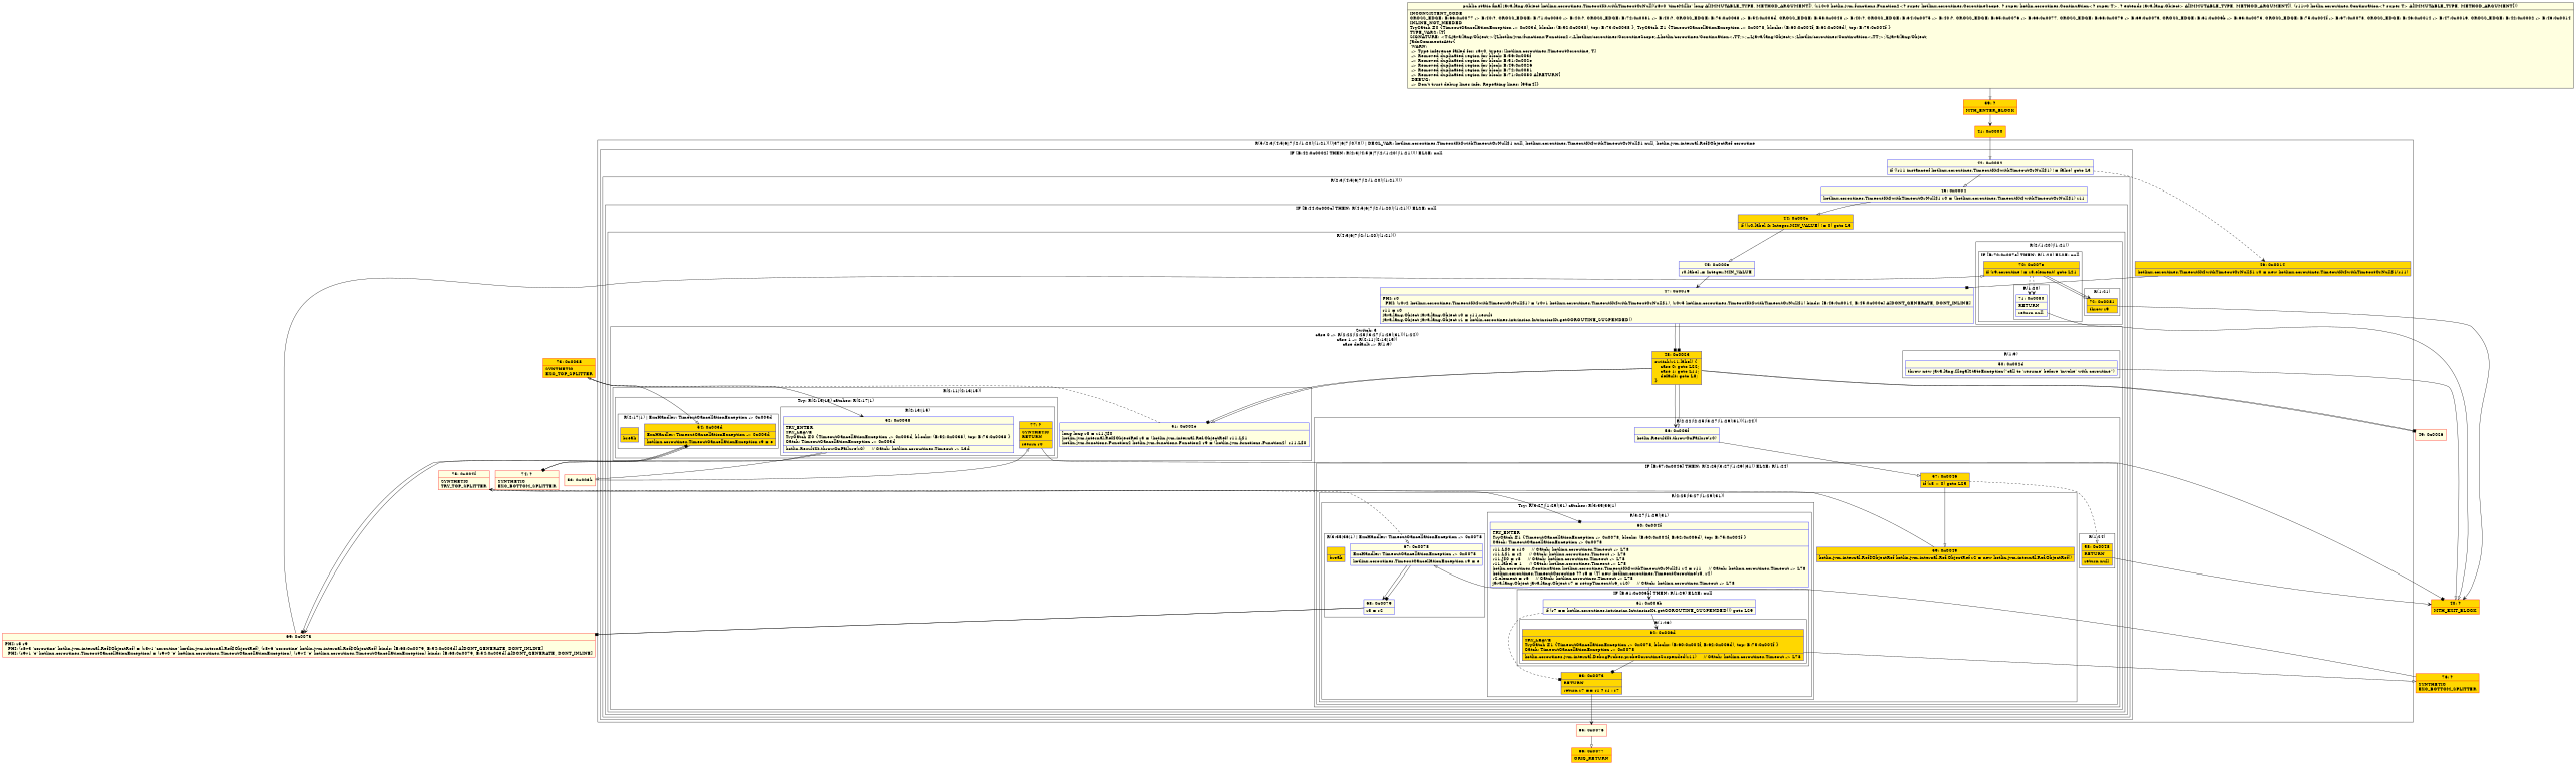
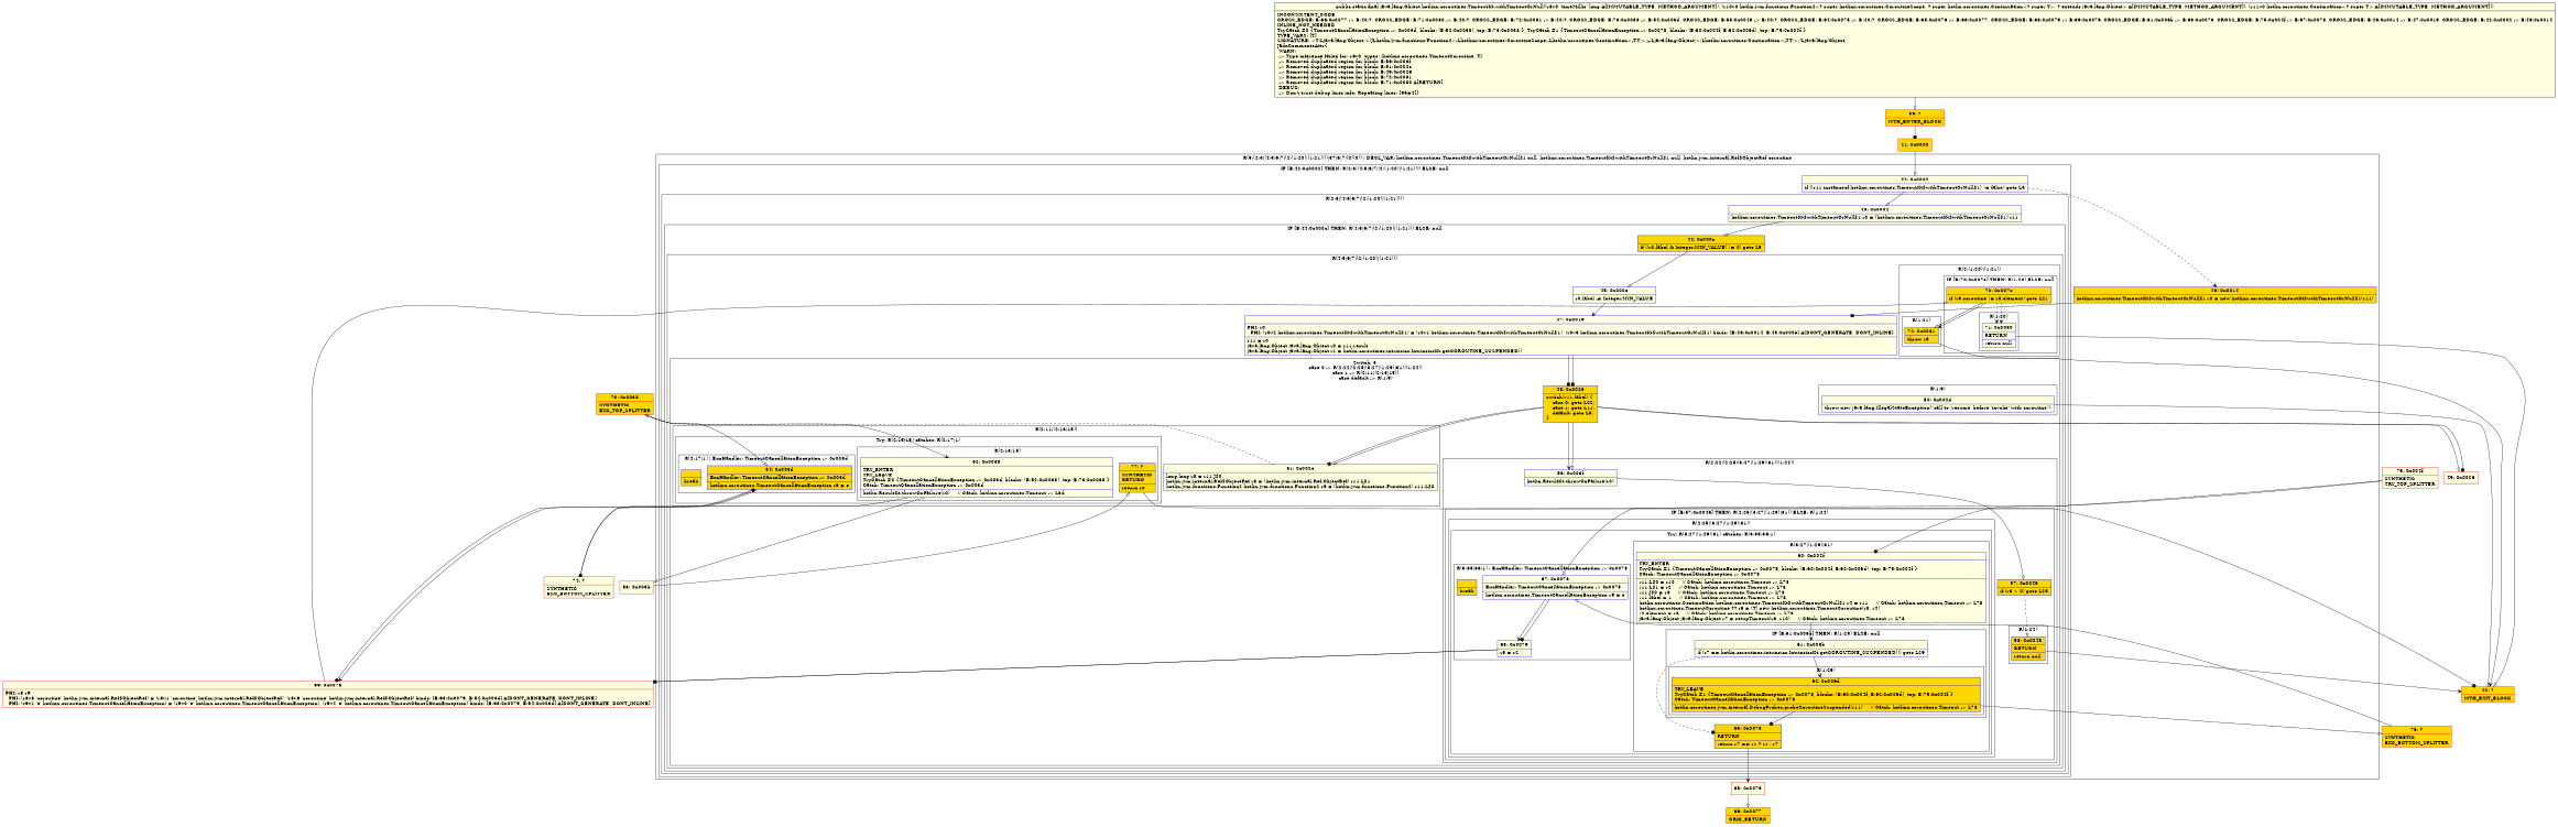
  digraph {
    node [color=blue fillcolor=gold shape=record style=filled]
    edge [arrowhead=onormal]
    n1 [label="{62\:\ 0x006d|TRY_LEAVE\lTryCatch #1 \{TimeoutCancellationException \-\> 0x0078, blocks: (B:60:0x004f, B:62:0x006d), top: B:75:0x004f \}\lCatch: TimeoutCancellationException \-\> 0x0078\l|kotlin.coroutines.jvm.internal.DebugProbes.probeCoroutineSuspended(r11)     \/\/ Catch: kotlinx.coroutines.Timeout \-\> L78\l}"]
    n2 [fillcolor=lightyellow label="{61\:\ 0x006b|if (r7 == kotlin.coroutines.intrinsics.IntrinsicsKt.getCOROUTINE_SUSPENDED()) goto L29\l}"]
    n3 [fillcolor=lightyellow label="{60\:\ 0x004f|TRY_ENTER\lTryCatch #1 \{TimeoutCancellationException \-\> 0x0078, blocks: (B:60:0x004f, B:62:0x006d), top: B:75:0x004f \}\lCatch: TimeoutCancellationException \-\> 0x0078\l|r11.L$0 = r10     \/\/ Catch: kotlinx.coroutines.Timeout \-\> L78\lr11.L$1 = r2     \/\/ Catch: kotlinx.coroutines.Timeout \-\> L78\lr11.J$0 = r8     \/\/ Catch: kotlinx.coroutines.Timeout \-\> L78\lr11.label = 1     \/\/ Catch: kotlinx.coroutines.Timeout \-\> L78\lkotlin.coroutines.Continuation kotlinx.coroutines.TimeoutKt$withTimeoutOrNull$1 r4 = r11     \/\/ Catch: kotlinx.coroutines.Timeout \-\> L78\lkotlinx.coroutines.TimeoutCoroutine ?? r6 = (T) new kotlinx.coroutines.TimeoutCoroutine(r8, r4)\lr2.element = r6     \/\/ Catch: kotlinx.coroutines.Timeout \-\> L78\ljava.lang.Object java.lang.Object r7 = setupTimeout(r6, r10)     \/\/ Catch: kotlinx.coroutines.Timeout \-\> L78\l}"]
    n4 [label="{63\:\ 0x0073|RETURN\l|return r7 == r1 ? r1 : r7\l}"]
    n5 [fillcolor=lightyellow label="{67\:\ 0x0078|ExcHandler: TimeoutCancellationException \-\> 0x0078\l|kotlinx.coroutines.TimeoutCancellationException r9 = e\l}"]
    n6 [fillcolor=lightyellow label="{68\:\ 0x0079|r8 = r2\l}"]
    n7 [label="{|break\l}"]
-   n8 [label="{59\:\ 0x0049|kotlin.jvm.internal.Ref$ObjectRef kotlin.jvm.internal.Ref.ObjectRef r2 = new kotlin.jvm.internal.Ref.ObjectRef()\l}"]
    n9 [label="{58\:\ 0x0048|RETURN\l|return null\l}"]
    n10 [label="{57\:\ 0x0046|if (r8 \> 0) goto L25\l}"]
    n11 [fillcolor=lightyellow label="{56\:\ 0x003f|kotlin.ResultKt.throwOnFailure(r0)\l}"]
    n12 [fillcolor=lightyellow label="{52\:\ 0x0038|TRY_ENTER\lTRY_LEAVE\lTryCatch #0 \{TimeoutCancellationException \-\> 0x003d, blocks: (B:52:0x0038), top: B:73:0x0038 \}\lCatch: TimeoutCancellationException \-\> 0x003d\l|kotlin.ResultKt.throwOnFailure(r0)     \/\/ Catch: kotlinx.coroutines.Timeout \-\> L3d\l}"]
    n13 [label="{77\:\ ?|SYNTHETIC\lRETURN\l|return r0\l}"]
    n14 [label="{54\:\ 0x003d|ExcHandler: TimeoutCancellationException \-\> 0x003d\l|kotlinx.coroutines.TimeoutCancellationException r9 = e\l}"]
    n15 [label="{|break\l}"]
    n16 [fillcolor=lightyellow label="{51\:\ 0x002e|long long r8 = r11.J$0\lkotlin.jvm.internal.Ref$ObjectRef r8 = (kotlin.jvm.internal.Ref.ObjectRef) r11.L$1\lkotlin.jvm.functions.Function2 kotlin.jvm.functions.Function2 r9 = (kotlin.jvm.functions.Function2) r11.L$0\l}"]
    n17 [fillcolor=lightyellow label="{50\:\ 0x002d|throw new java.lang.IllegalStateException(\"call to 'resume' before 'invoke' with coroutine\")\l}"]
    n18 [label="{48\:\ 0x0023|switch(r11.label) \{\l    case 0: goto L22;\l    case 1: goto L11;\l    default: goto L8;\l\}\l}"]
    n19 [fillcolor=lightyellow label="{71\:\ 0x0080|RETURN\l|return null\l}"]
    n20 [label="{70\:\ 0x007e|if (r9.coroutine != r8.element) goto L21\l}"]
    n21 [label="{72\:\ 0x0081|throw r9\l}"]
    n22 [fillcolor=lightyellow label="{45\:\ 0x000e|r0.label \-= Integer.MIN_VALUE\l}"]
    n23 [fillcolor=lightyellow label="{47\:\ 0x0019|PHI: r0 \l  PHI: (r0v2 kotlinx.coroutines.TimeoutKt$withTimeoutOrNull$1) = (r0v1 kotlinx.coroutines.TimeoutKt$withTimeoutOrNull$1), (r0v5 kotlinx.coroutines.TimeoutKt$withTimeoutOrNull$1) binds: [B:46:0x0014, B:45:0x000e] A[DONT_GENERATE, DONT_INLINE]\l|r11 = r0\ljava.lang.Object java.lang.Object r0 = r11.result\ljava.lang.Object java.lang.Object r1 = kotlin.coroutines.intrinsics.IntrinsicsKt.getCOROUTINE_SUSPENDED()\l}"]
    n24 [label="{44\:\ 0x000c|if ((r0.label & Integer.MIN_VALUE) != 0) goto L5\l}"]
    n25 [fillcolor=lightyellow label="{43\:\ 0x0004|kotlinx.coroutines.TimeoutKt$withTimeoutOrNull$1 r0 = (kotlinx.coroutines.TimeoutKt$withTimeoutOrNull$1) r11\l}"]
    n26 [fillcolor=lightyellow label="{42\:\ 0x0002|if ((r11 instanceof kotlinx.coroutines.TimeoutKt$withTimeoutOrNull$1) != false) goto L3\l}"]
    n27 [label="{46\:\ 0x0014|kotlinx.coroutines.TimeoutKt$withTimeoutOrNull$1 r0 = new kotlinx.coroutines.TimeoutKt$withTimeoutOrNull$1(r11)\l}"]
    n28 [color=red label="{76\:\ ?|SYNTHETIC\lEXC_BOTTOM_SPLITTER\l}"]
    n29 [color=red fillcolor=lightyellow label="{65\:\ 0x0076}"]
    n30 [color=red fillcolor=lightyellow label="{69\:\ 0x007a|PHI: r8 r9 \l  PHI: (r8v3 'coroutine' kotlin.jvm.internal.Ref$ObjectRef) = (r8v1 'coroutine' kotlin.jvm.internal.Ref$ObjectRef), (r8v6 'coroutine' kotlin.jvm.internal.Ref$ObjectRef) binds: [B:68:0x0079, B:54:0x003d] A[DONT_GENERATE, DONT_INLINE]\l  PHI: (r9v1 'e' kotlinx.coroutines.TimeoutCancellationException) = (r9v0 'e' kotlinx.coroutines.TimeoutCancellationException), (r9v4 'e' kotlinx.coroutines.TimeoutCancellationException) binds: [B:68:0x0079, B:54:0x003d] A[DONT_GENERATE, DONT_INLINE]\l}"]
    n31 [color=red fillcolor=lightyellow label="{75\:\ 0x004f|SYNTHETIC\lTRY_TOP_SPLITTER\l}"]
    n32 [color=red label="{40\:\ ?|MTH_EXIT_BLOCK\l}"]
    n33 [color=red fillcolor=lightyellow label="{53\:\ 0x003b}"]
    n34 [color=red fillcolor=lightyellow label="{74\:\ ?|SYNTHETIC\lEXC_BOTTOM_SPLITTER\l}"]
    n35 [color=red label="{73\:\ 0x0038|SYNTHETIC\lEXC_TOP_SPLITTER\l}"]
    n36 [color=red fillcolor=lightyellow label="{49\:\ 0x0026}"]
    n37 [color=red label="{66\:\ 0x0077|ORIG_RETURN\l}"]
    n38 [color=red label="{39\:\ ?|MTH_ENTER_BLOCK\l}"]
    n39 [color=red label="{41\:\ 0x0000}"]
    n40 [fillcolor=lightyellow label="{public static final java.lang.Object kotlinx.coroutines.TimeoutKt.withTimeoutOrNull((r8v0 'timeMillis' long A[IMMUTABLE_TYPE, METHOD_ARGUMENT]), (r10v0 kotlin.jvm.functions.Function2\<? super kotlinx.coroutines.CoroutineScope, ? super kotlin.coroutines.Continuation\<? super T\>, ? extends java.lang.Object\> A[IMMUTABLE_TYPE, METHOD_ARGUMENT]), (r11v0 kotlin.coroutines.Continuation\<? super T\> A[IMMUTABLE_TYPE, METHOD_ARGUMENT]))  | INCONSISTENT_CODE\lCROSS_EDGE: B:66:0x0077 \-\> B:40:?, CROSS_EDGE: B:71:0x0080 \-\> B:40:?, CROSS_EDGE: B:72:0x0081 \-\> B:40:?, CROSS_EDGE: B:73:0x0038 \-\> B:54:0x003d, CROSS_EDGE: B:58:0x0048 \-\> B:40:?, CROSS_EDGE: B:64:0x0075 \-\> B:40:?, CROSS_EDGE: B:65:0x0076 \-\> B:66:0x0077, CROSS_EDGE: B:68:0x0079 \-\> B:69:0x007a, CROSS_EDGE: B:61:0x006b \-\> B:63:0x0073, CROSS_EDGE: B:75:0x004f \-\> B:67:0x0078, CROSS_EDGE: B:46:0x0014 \-\> B:47:0x0019, CROSS_EDGE: B:42:0x0002 \-\> B:46:0x0014\lINLINE_NOT_NEEDED\lTryCatch #0 \{TimeoutCancellationException \-\> 0x003d, blocks: (B:52:0x0038), top: B:73:0x0038 \}, TryCatch #1 \{TimeoutCancellationException \-\> 0x0078, blocks: (B:60:0x004f, B:62:0x006d), top: B:75:0x004f \}\lTYPE_VARS: [T]\lSIGNATURE: \<T:Ljava\/lang\/Object;\>(JLkotlin\/jvm\/functions\/Function2\<\-Lkotlinx\/coroutines\/CoroutineScope;\-Lkotlin\/coroutines\/Continuation\<\-TT;\>;+Ljava\/lang\/Object;\>;Lkotlin\/coroutines\/Continuation\<\-TT;\>;)Ljava\/lang\/Object;\lJadxCommentsAttr\{\l WARN: \l \-\> Type inference failed for: r6v0, types: [kotlinx.coroutines.TimeoutCoroutine, T]\l \-\> Removed duplicated region for block: B:56:0x003f \l \-\> Removed duplicated region for block: B:51:0x002e \l \-\> Removed duplicated region for block: B:49:0x0026 \l \-\> Removed duplicated region for block: B:72:0x0081 \l \-\> Removed duplicated region for block: B:71:0x0080 A[RETURN]\l DEBUG: \l \-\> Don't trust debug lines info. Repeating lines: [95=4]\}\l}" color=""]
    subgraph cluster_1 {
      label="R(5:(2:3|(4:5|6|7|(2:(1:20)|(1:21))))|37|6|7|(0)(0)) | DECL_VAR: kotlinx.coroutines.TimeoutKt$withTimeoutOrNull$1 null, kotlinx.coroutines.TimeoutKt$withTimeoutOrNull$1 null, kotlin.jvm.internal.Ref$ObjectRef coroutine\l"
      n27
      subgraph cluster_2 {
        label="IF [B:42:0x0002] THEN: R(2:3|(4:5|6|7|(2:(1:20)|(1:21)))) ELSE: null"
        n26
        subgraph cluster_3 {
          label="R(2:3|(4:5|6|7|(2:(1:20)|(1:21))))"
          n25
          subgraph cluster_4 {
            label="IF [B:44:0x000c] THEN: R(4:5|6|7|(2:(1:20)|(1:21))) ELSE: null"
            n24
            subgraph cluster_5 {
              label="R(4:5|6|7|(2:(1:20)|(1:21)))"
              n22
              n23
              subgraph cluster_6 {
                label="Switch: 3\n case 0 -> R(2:22|(2:25|(3:27|(1:29)|31))(1:24))\n case 1 -> R(2:11|(2:13|15))\n case default -> R(1:9)"
                n18
                subgraph cluster_7 {
                  label="R(2:22|(2:25|(3:27|(1:29)|31))(1:24))"
                  n11
                  subgraph cluster_8 {
                    label="IF [B:57:0x0046] THEN: R(2:25|(3:27|(1:29)|31)) ELSE: R(1:24)"
                    n10
                    subgraph cluster_9 {
                      label="R(2:25|(3:27|(1:29)|31))"
-                     n8
                      subgraph cluster_10 {
                        label="Try: R(3:27|(1:29)|31) catches: R(3:35|36|1)"
                        subgraph cluster_11 {
                          label="R(3:27|(1:29)|31)"
                          n3
                          n4
                          subgraph cluster_12 {
                            label="IF [B:61:0x006b] THEN: R(1:29) ELSE: null"
                            n2
                            subgraph cluster_13 {
                              label="R(1:29)"
                              n1
                            }
                          }
                        }
                        subgraph cluster_14 {
                          label="R(3:35|36|1) | ExcHandler: TimeoutCancellationException \-\> 0x0078\l"
                          n5
                          n6
                          n7
                        }
                      }
                    }
                    subgraph cluster_15 {
                      label="R(1:24)"
                      n9
                    }
                  }
                }
                subgraph cluster_16 {
                  label="R(2:11|(2:13|15))"
                  n16
                  subgraph cluster_17 {
                    label="Try: R(2:13|15) catches: R(2:17|1)"
                    subgraph cluster_18 {
                      label="R(2:13|15)"
                      n12
                      n13
                    }
                    subgraph cluster_19 {
                      label="R(2:17|1) | ExcHandler: TimeoutCancellationException \-\> 0x003d\l"
                      n14
                      n15
                    }
                  }
                }
                subgraph cluster_20 {
                  label="R(1:9)"
                  n17
                }
              }
              subgraph cluster_21 {
                label="R(2:(1:20)|(1:21))"
                subgraph cluster_22 {
                  label="IF [B:70:0x007e] THEN: R(1:20) ELSE: null"
                  n20
                  subgraph cluster_23 {
                    label="R(1:20)"
                    n19
                  }
                }
                subgraph cluster_24 {
                  label="R(1:21)"
                  n21
                }
              }
            }
          }
        }
      }
      subgraph cluster_25 {
        label="Switch: 0"
      }
      subgraph cluster_26 {
        label="IF [B:70:0x007e] THEN: R(0) ELSE: R(0)"
        subgraph cluster_27 {
          label="R(0)"
        }
        subgraph cluster_28 {
          label="R(0)"
        }
      }
    }
    subgraph cluster_29 {
      label="R(3:35|36|1) | ExcHandler: TimeoutCancellationException \-\> 0x0078\l"
    }
    subgraph cluster_30 {
      label="R(2:17|1) | ExcHandler: TimeoutCancellationException \-\> 0x003d\l"
    }
    n1 -> n4 [arrowhead=box]
    n1 -> n28
    n2 -> n1 [arrowhead=vee]
    n2 -> n4 [arrowhead=box style=dashed]
    n3 -> n2 [arrowhead=vee]
    n4 -> n29 [arrowhead=vee]
    n5 -> n6 [arrowhead=vee]
    n5 -> n6 [arrowhead=box]
    n6 -> n30
    n6 -> n30 [arrowhead=box]
-   n8 -> n31 [arrowhead=vee]
    n9 -> n32 [arrowhead=vee]
-   n10 -> n8
    n10 -> n9 [style=dashed]
    n11 -> n10
    n12 -> n33
    n12 -> n34 [arrowhead=box]
    n13 -> n32 [arrowhead=box]
    n14 -> n30 [arrowhead=box]
    n14 -> n30 [arrowhead=vee]
    n16 -> n35 [style=dashed]
    n17 -> n32
    n18 -> n11 [arrowhead=vee]
    n18 -> n11
    n18 -> n16 [arrowhead=box]
    n18 -> n16
    n18 -> n36
    n18 -> n36 [arrowhead=box]
    n19 -> n32
    n20 -> n19 [arrowhead=vee style=dashed]
    n20 -> n19 [arrowhead=vee style=dashed]
    n20 -> n21
    n20 -> n21 [arrowhead=vee]
    n21 -> n32 [arrowhead=vee]
    n22 -> n23 [arrowhead=vee]
    n23 -> n18 [arrowhead=box]
    n23 -> n18 [arrowhead=box]
    n24 -> n22
    n25 -> n24
    n26 -> n25
    n26 -> n27 [arrowhead=vee style=dashed]
    n27 -> n23 [arrowhead=box]
    n28 -> n5
    n29 -> n37
    n30 -> n20
    n31 -> n3 [arrowhead=box]
-   n31 -> n5 [style=dashed]
+   n31 -> n5
    n33 -> n13
    n34 -> n14 [arrowhead=box]
    n35 -> n12 [arrowhead=vee]
    n35 -> n14
-   n38 -> n39 [arrowhead=vee]
+   n38 -> n39 [arrowhead=box]
    n39 -> n26
    n40 -> n38
  }
